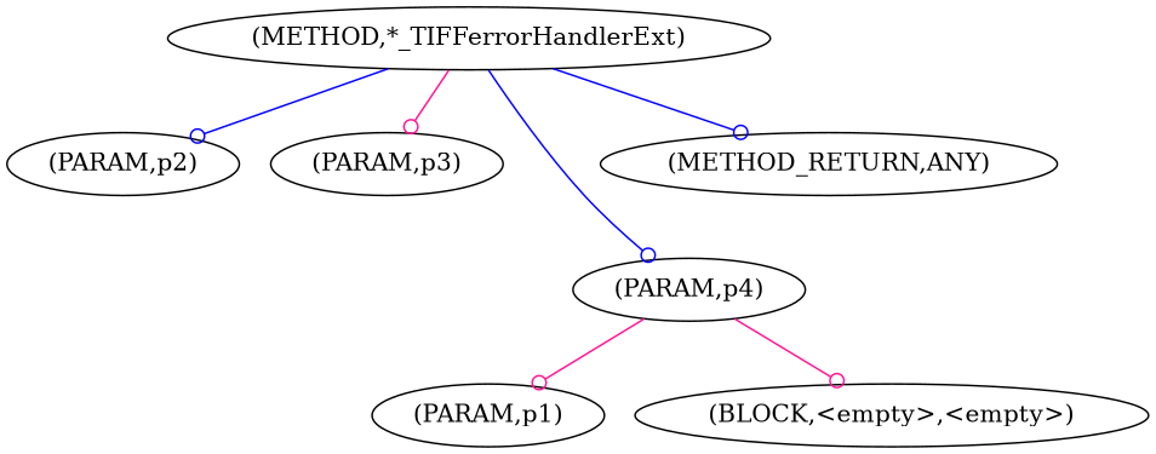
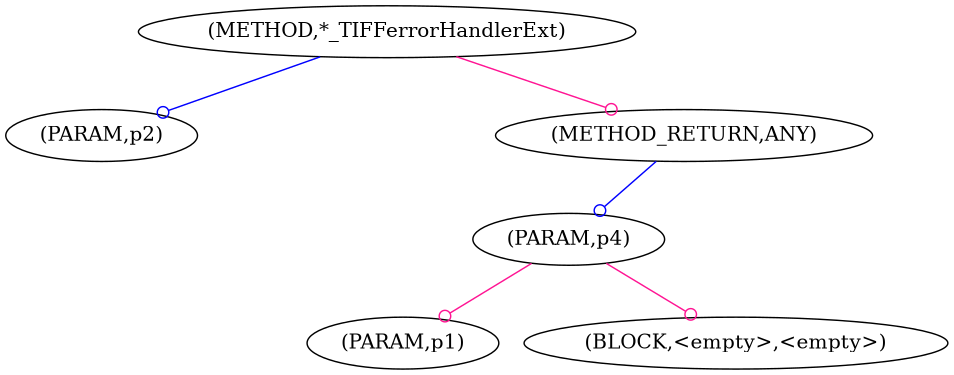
  digraph {
    edge [arrowhead=odot color=blue]
    n1 [label=<(METHOD,*_TIFFerrorHandlerExt)>]
    n2 [label=<(PARAM,p2)>]
-   n3 [label=<(PARAM,p3)>]
    n4 [label=<(PARAM,p4)>]
    n5 [label=<(METHOD_RETURN,ANY)>]
    n6 [label=<(PARAM,p1)>]
    n7 [label=<(BLOCK,&lt;empty&gt;,&lt;empty&gt;)>]
    n1 -> n2
-   n1 -> n3 [color=deeppink]
-   n1 -> n4
-   n1 -> n5
+   n5 -> n4
+   n1 -> n5 [color=deeppink]
    n4 -> n6 [color=deeppink]
    n4 -> n7 [color=deeppink]
  }
